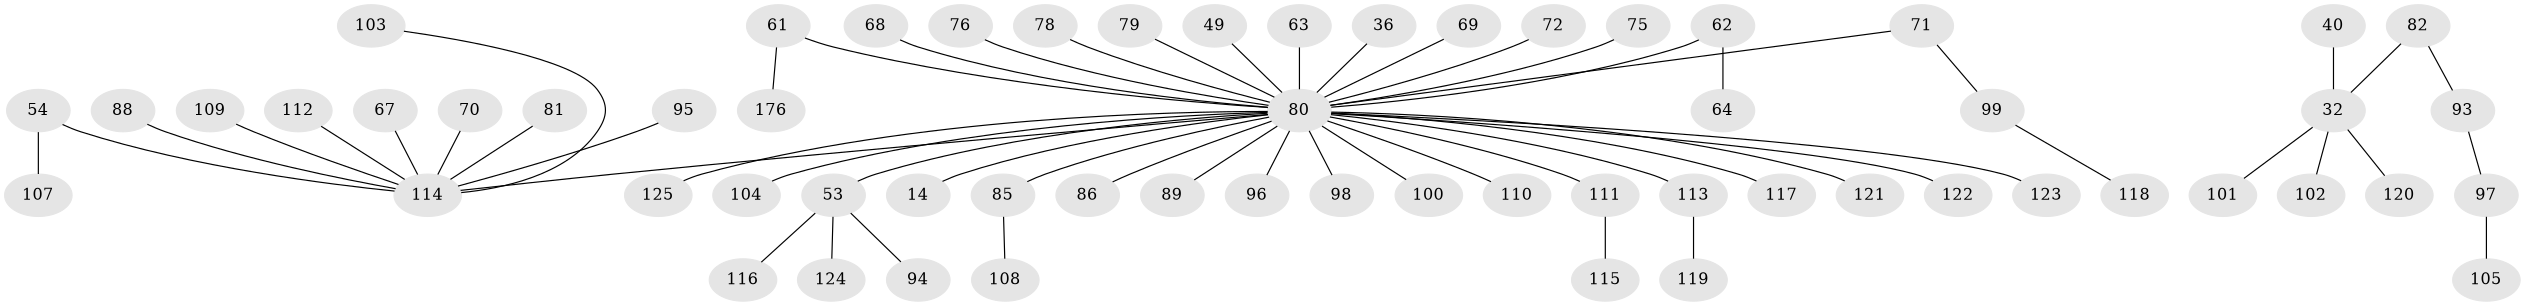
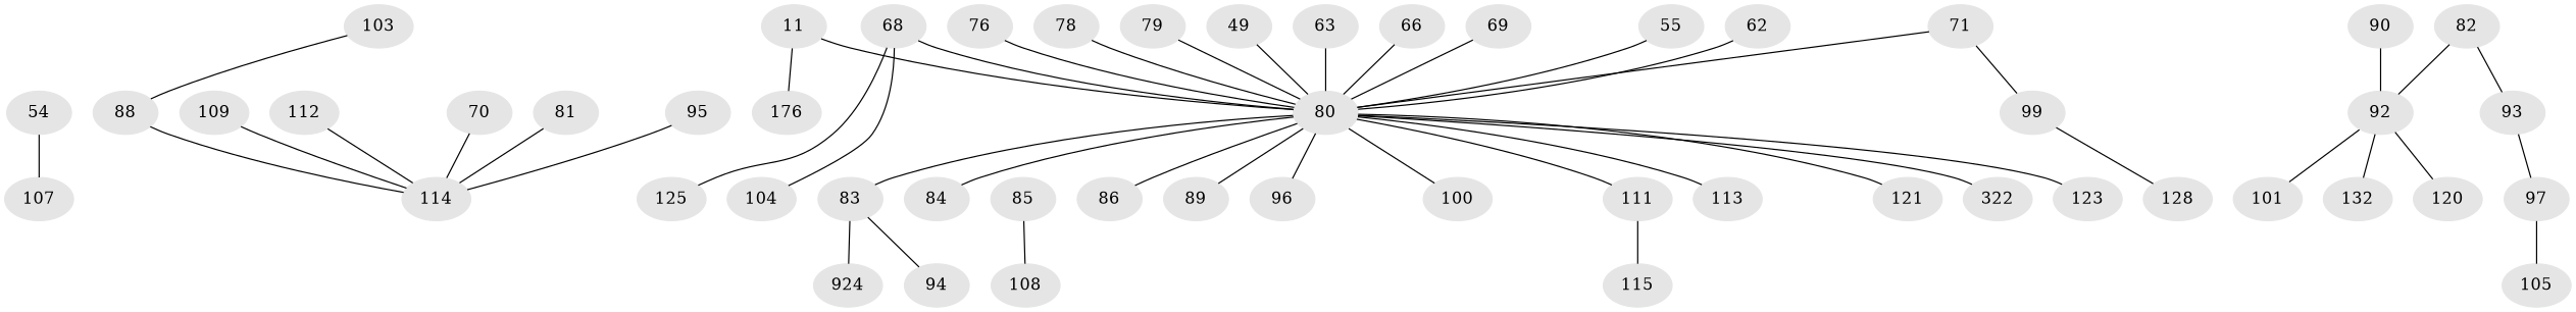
  graph {
    node [color=gray90 style=filled]
    80 [super="+29+40+45+26+58+51+77+60+65+42+34+52+44+73+41+57"]
    114 [super="+54+91+27"]
-   83 [label=53]
-   84 [label=14]
+   83
+   84
    85
    86
    89
    96
-   98
    100
    104
-   110
    111
    113
-   117
    121
-   122
+   122 [label=322]
    123
    125
    49
-   61
+   61 [label=11]
    n22 [label=176]
    62
-   64
    63
-   66 [label=36]
-   67
+   66
    68
    69
    70
    71
    99
-   118
-   72
+   118 [label=128]
    n35 [label=54]
    107
-   75
+   75 [label=55]
    76
    78
    79
    94
-   116
-   124
+   124 [label=924]
    108
-   92 [super="+31+19+18+37+47" label=32]
+   92 [super="+31+19+18+37+47"]
    101
-   102
+   102 [label=132]
    120
    115
-   119
    81
    82 [super="+23"]
    93
    97
    88
-   90 [label=40]
+   90
    105
    95
    103
    109
    112
-   80 -- 114
    80 -- 83
    80 -- 84
-   80 -- 85
    80 -- 86
    80 -- 89
    80 -- 96
-   80 -- 98
    80 -- 100
-   80 -- 104
-   80 -- 110
+   68 -- 104
    80 -- 111
    80 -- 113
-   80 -- 117
    80 -- 121
    80 -- 122
    80 -- 123
-   80 -- 125
+   68 -- 125
    83 -- 94
-   83 -- 116
    83 -- 124
    85 -- 108
    111 -- 115
-   113 -- 119
    49 -- 80
    61 -- 80
    61 -- n22
    62 -- 80
-   62 -- 64
    63 -- 80
    66 -- 80
-   67 -- 114
    68 -- 80
    69 -- 80
    70 -- 114
    71 -- 80
    71 -- 99
    99 -- 118
-   72 -- 80
-   n35 -- 114
    n35 -- 107
    75 -- 80
    76 -- 80
    78 -- 80
    79 -- 80
    92 -- 101
    92 -- 102
    92 -- 120
    81 -- 114
    82 -- 92
    82 -- 93
    93 -- 97
    97 -- 105
    88 -- 114
    90 -- 92
    95 -- 114
-   103 -- 114
+   103 -- 88
    109 -- 114
    112 -- 114
  }
